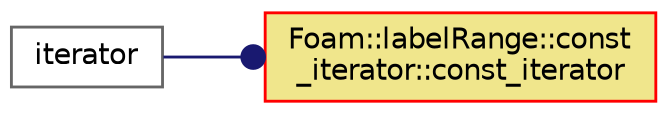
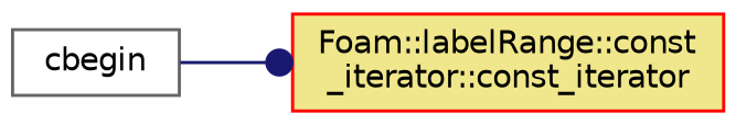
  digraph {
    rankdir=LR
    node [fontname=Helvetica fontsize=10 shape=record style=filled]
-   n1 [color=gray40 fillcolor=white fontcolor=black height=0.2 label=iterator width=0.4]
+   n1 [color=gray40 fillcolor=white fontcolor=black height=0.2 label=cbegin width=0.4]
    n2 [color=red height=0.2 label="Foam::labelRange::const\l_iterator::const_iterator" width=0.4 fillcolor=khaki]
    n1 -> n2 [color=midnightblue fontname=Helvetica fontsize=10 labelfontname=Helvetica labelfontsize=10 style=solid arrowhead=dot]
  }
